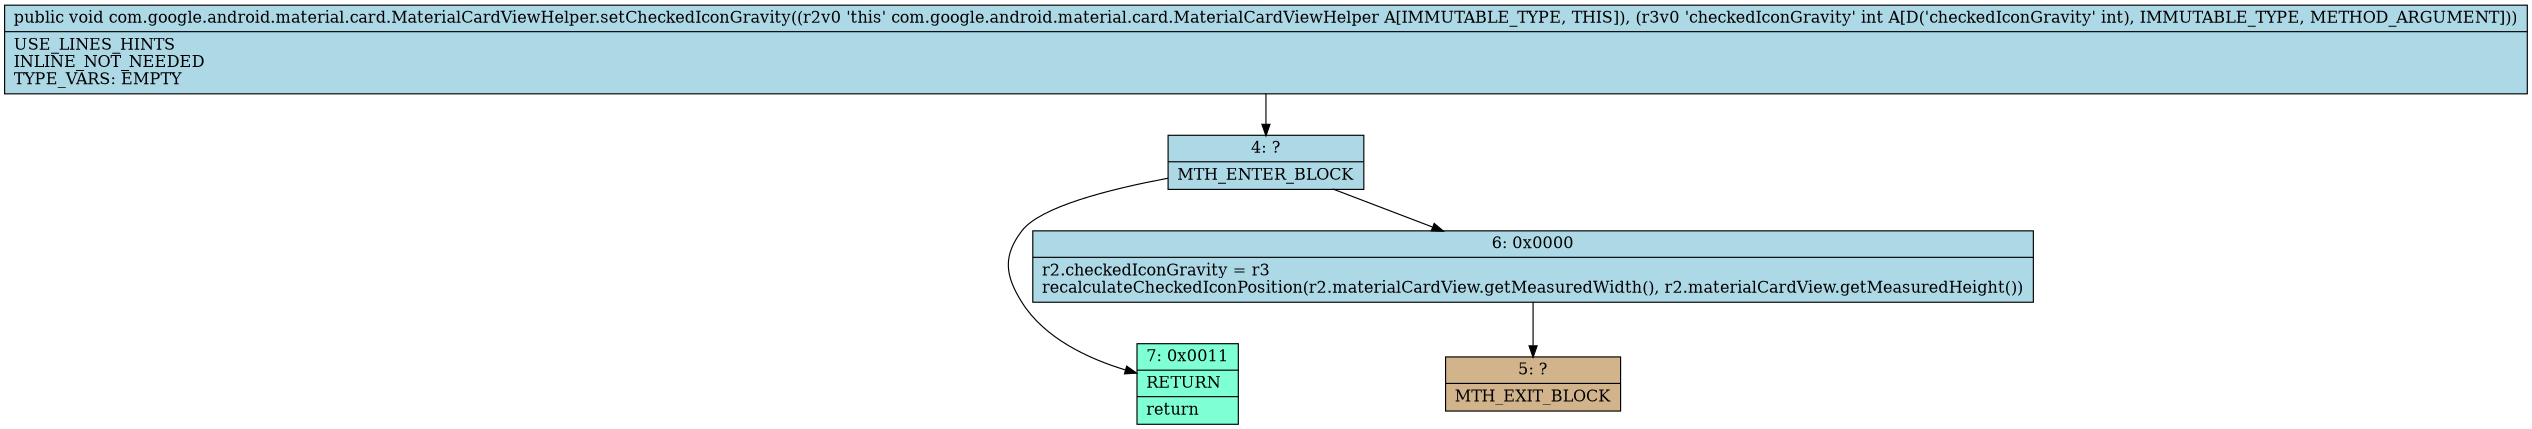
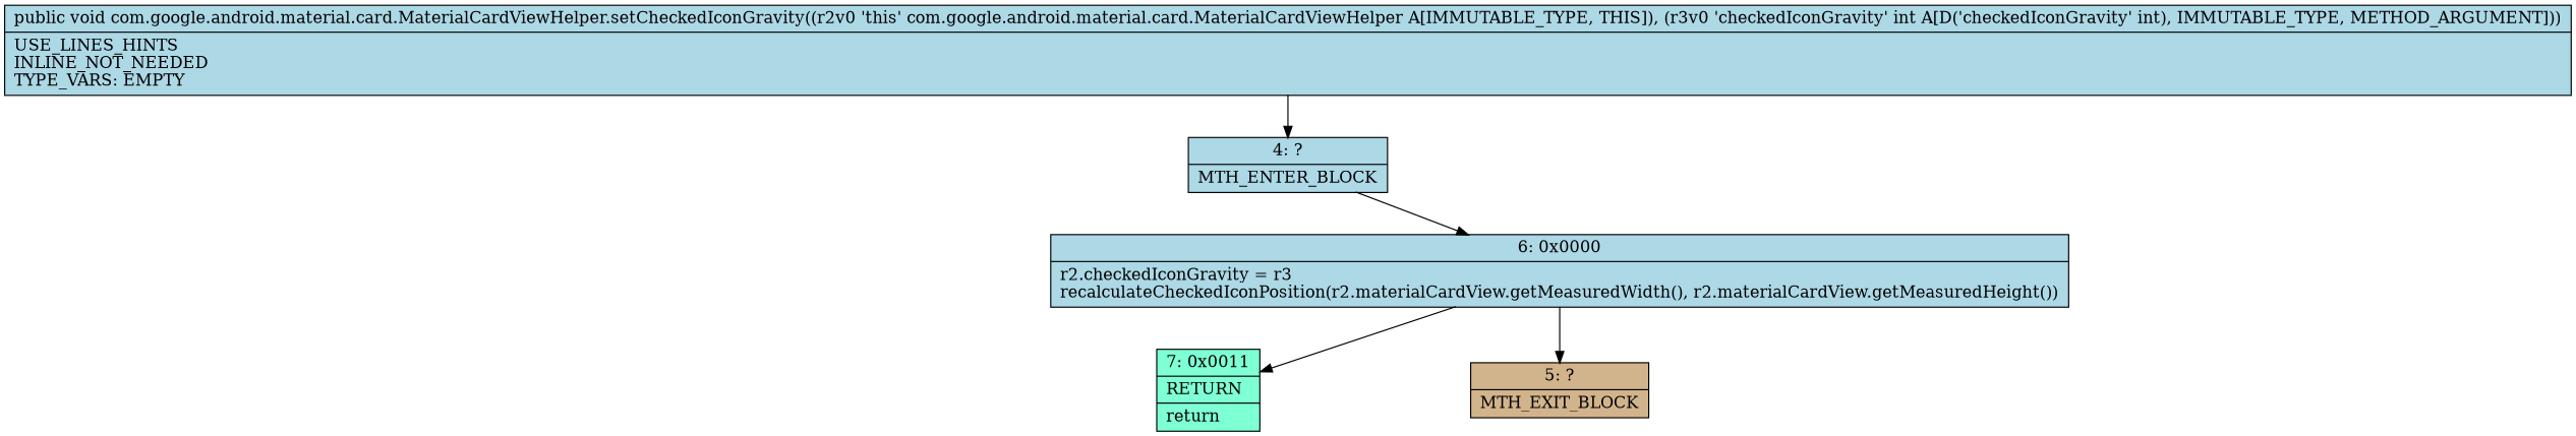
  digraph {
    node [fillcolor=lightblue shape=record style=filled]
    n1 [label="{4\:\ ?|MTH_ENTER_BLOCK\l}"]
    n2 [label="{6\:\ 0x0000|r2.checkedIconGravity = r3\lrecalculateCheckedIconPosition(r2.materialCardView.getMeasuredWidth(), r2.materialCardView.getMeasuredHeight())\l}"]
    n3 [fillcolor=aquamarine label="{7\:\ 0x0011|RETURN\l|return\l}"]
    n4 [fillcolor=tan label="{5\:\ ?|MTH_EXIT_BLOCK\l}"]
    n5 [label="{public void com.google.android.material.card.MaterialCardViewHelper.setCheckedIconGravity((r2v0 'this' com.google.android.material.card.MaterialCardViewHelper A[IMMUTABLE_TYPE, THIS]), (r3v0 'checkedIconGravity' int A[D('checkedIconGravity' int), IMMUTABLE_TYPE, METHOD_ARGUMENT]))  | USE_LINES_HINTS\lINLINE_NOT_NEEDED\lTYPE_VARS: EMPTY\l}"]
    n1 -> n2
-   n1 -> n3
+   n2 -> n3
    n2 -> n4
    n5 -> n1
  }
